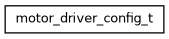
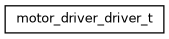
  digraph {
    rankdir=LR
-   n1 [color=black fillcolor=white fontname=Helvetica fontsize=10 height=0.2 label=motor_driver_config_t shape=record style=filled width=0.4]
+   n1 [color=black fillcolor=white fontname=Helvetica fontsize=10 height=0.2 label=motor_driver_driver_t shape=record style=filled width=0.4]
  }
